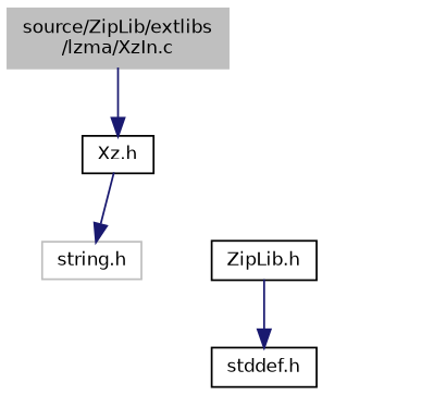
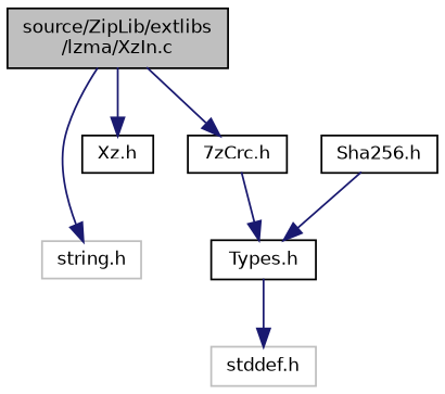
  digraph {
    node [color=black fillcolor=white fontname=Helvetica fontsize=10 shape=record style=filled]
    edge [color=midnightblue fontname=Helvetica fontsize=10 labelfontname=Helvetica labelfontsize=10 style=solid]
-   n1 [color=grey75 fillcolor=grey75 fontcolor=black height=0.2 label="source/ZipLib/extlibs\l/lzma/XzIn.c" width=0.4]
+   n1 [fillcolor=grey75 fontcolor=black height=0.2 label="source/ZipLib/extlibs\l/lzma/XzIn.c" width=0.4]
    n2 [color=grey75 height=0.2 label="string.h" width=0.4]
+   n3 [height=0.2 label="7zCrc.h" width=0.4]
    n4 [height=0.2 label="Xz.h" width=0.4]
-   n5 [height=0.2 label="ZipLib.h" width=0.4]
-   n6 [height=0.2 label="stddef.h" width=0.4]
-   n4 -> n2
+   n5 [height=0.2 label="Types.h" width=0.4]
+   n6 [color=grey75 height=0.2 label="stddef.h" width=0.4]
+   n7 [height=0.2 label="Sha256.h" width=0.4]
+   n1 -> n2
+   n1 -> n3
    n1 -> n4
+   n3 -> n5
    n5 -> n6
+   n7 -> n5
  }
